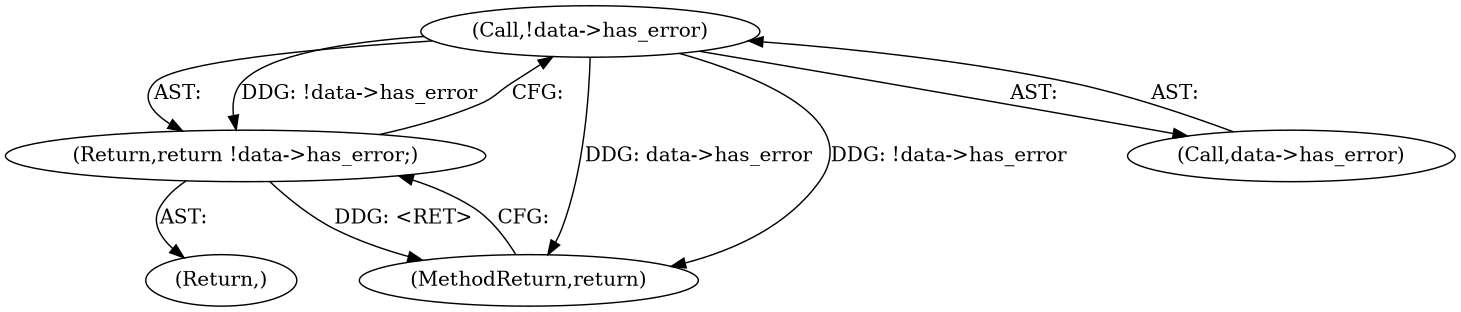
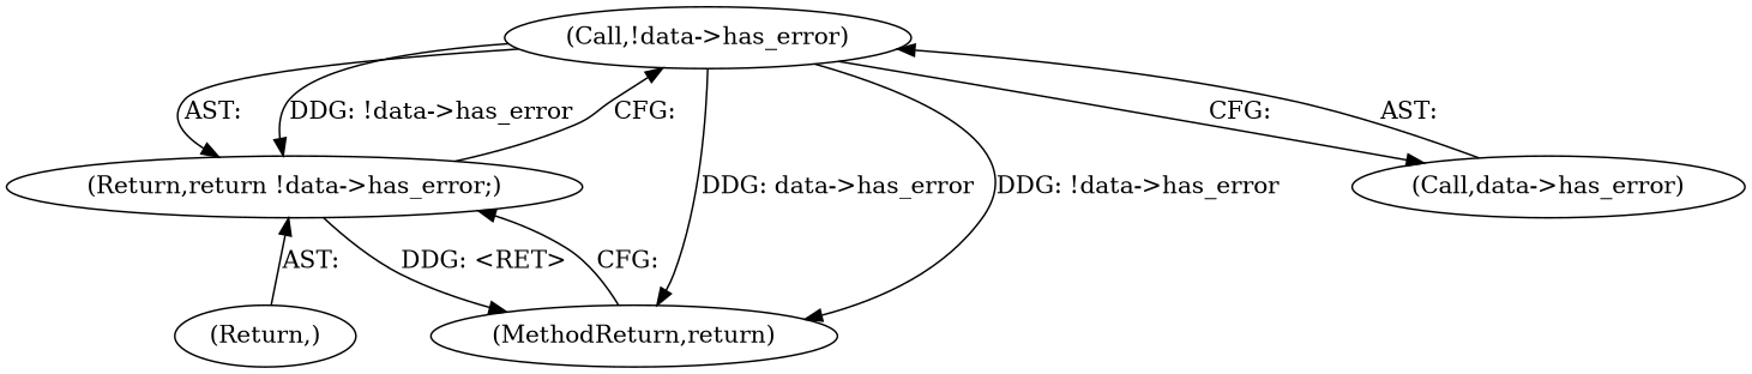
  digraph {
    n1 [label="(Call,!data->has_error)"]
    n2 [label="(Return,return !data->has_error;)"]
    n3 [label="(MethodReturn,return)"]
    n4 [label="(Call,data->has_error)"]
    n5 [label="(Return,)"]
    n1 -> n2 [label="AST: "]
    n1 -> n2 [label="DDG: !data->has_error"]
    n1 -> n3 [label="DDG: data->has_error"]
    n1 -> n3 [label="DDG: !data->has_error"]
-   n1 -> n4 [label="AST: "]
+   n1 -> n4 [label="CFG: "]
    n2 -> n1 [label="CFG: "]
    n2 -> n3 [label="DDG: <RET>"]
-   n2 -> n5 [label="AST: "]
+   n5 -> n2 [label="AST: "]
    n3 -> n2 [label="CFG: "]
    n4 -> n1 [label="AST: "]
  }
